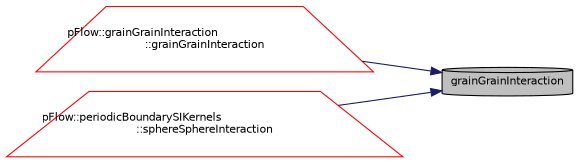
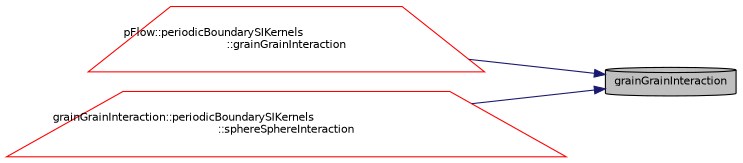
  digraph {
    rankdir=RL
    node [color=red fillcolor=white fontname=Helvetica fontsize=10 shape=trapezium style=filled]
    edge [color=midnightblue dir=back fontname=Helvetica fontsize=10 labelfontname=Helvetica labelfontsize=10 style=solid]
    n1 [color=black fillcolor=grey75 fontcolor=black height=0.2 label=grainGrainInteraction shape=cylinder width=0.4]
-   n2 [height=0.2 label="pFlow::grainGrainInteraction\l::grainGrainInteraction" width=0.4]
-   n3 [height=0.2 label="pFlow::periodicBoundarySIKernels\l::sphereSphereInteraction" width=0.4]
+   n2 [height=0.2 label="pFlow::periodicBoundarySIKernels\l::grainGrainInteraction" width=0.4]
+   n3 [height=0.2 label="grainGrainInteraction::periodicBoundarySIKernels\l::sphereSphereInteraction" width=0.4]
    n1 -> n2
    n1 -> n3
  }
